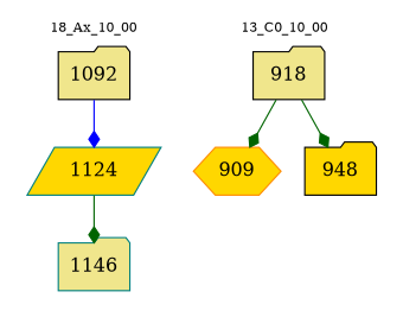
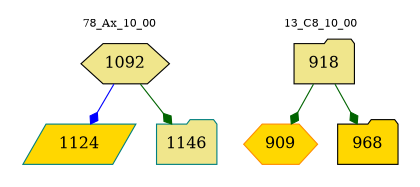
  digraph {
    node [color=black fillcolor=khaki shape=folder style=filled]
    edge [arrowhead=diamond color=darkgreen]
-   n1 [label=1092]
+   n1 [label=1092 shape=hexagon]
    n2 [color=teal fillcolor=gold label=1124 shape=parallelogram]
    n3 [color=teal label=1146]
    n4 [label=918]
    n5 [color=darkorange fillcolor=gold label=909 shape=hexagon]
-   n6 [fillcolor=gold label=948]
+   n6 [fillcolor=gold label=968]
    subgraph cluster_1 {
      color=white
      fontsize=10
-     label="18_Ax_10_00"
+     label="78_Ax_10_00"
      n1
      n2
      n3
    }
    subgraph cluster_2 {
      color=white
      fontsize=10
-     label="13_C0_10_00"
+     label="13_C8_10_00"
      n4
      n5
      n6
    }
    n1 -> n2 [color=blue]
-   n2 -> n3
+   n1 -> n3
    n4 -> n5
    n4 -> n6
  }
